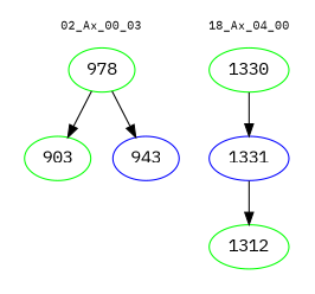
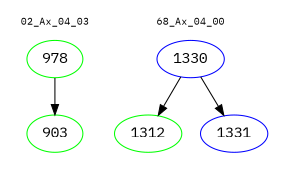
  digraph {
    fontname="IBM Plex Mono"
    node [color=green fontname="IBM Plex Mono"]
    edge [color=black fontname="IBM Plex Mono"]
    n1 [label=978]
    n2 [label=903]
-   n3 [color=blue label=943]
-   n4 [label=1330]
+   n4 [color=blue label=1330]
    n5 [label=1312]
    n6 [color=blue label=1331]
    subgraph cluster_1 {
      color=white
      fontsize=10
-     label="02_Ax_00_03"
+     label="02_Ax_04_03"
      n1
      n2
-     n3
    }
    subgraph cluster_2 {
      color=white
      fontsize=10
-     label="18_Ax_04_00"
+     label="68_Ax_04_00"
      n4
      n5
      n6
    }
    n1 -> n2
-   n1 -> n3
-   n6 -> n5
+   n4 -> n5
    n4 -> n6
  }
